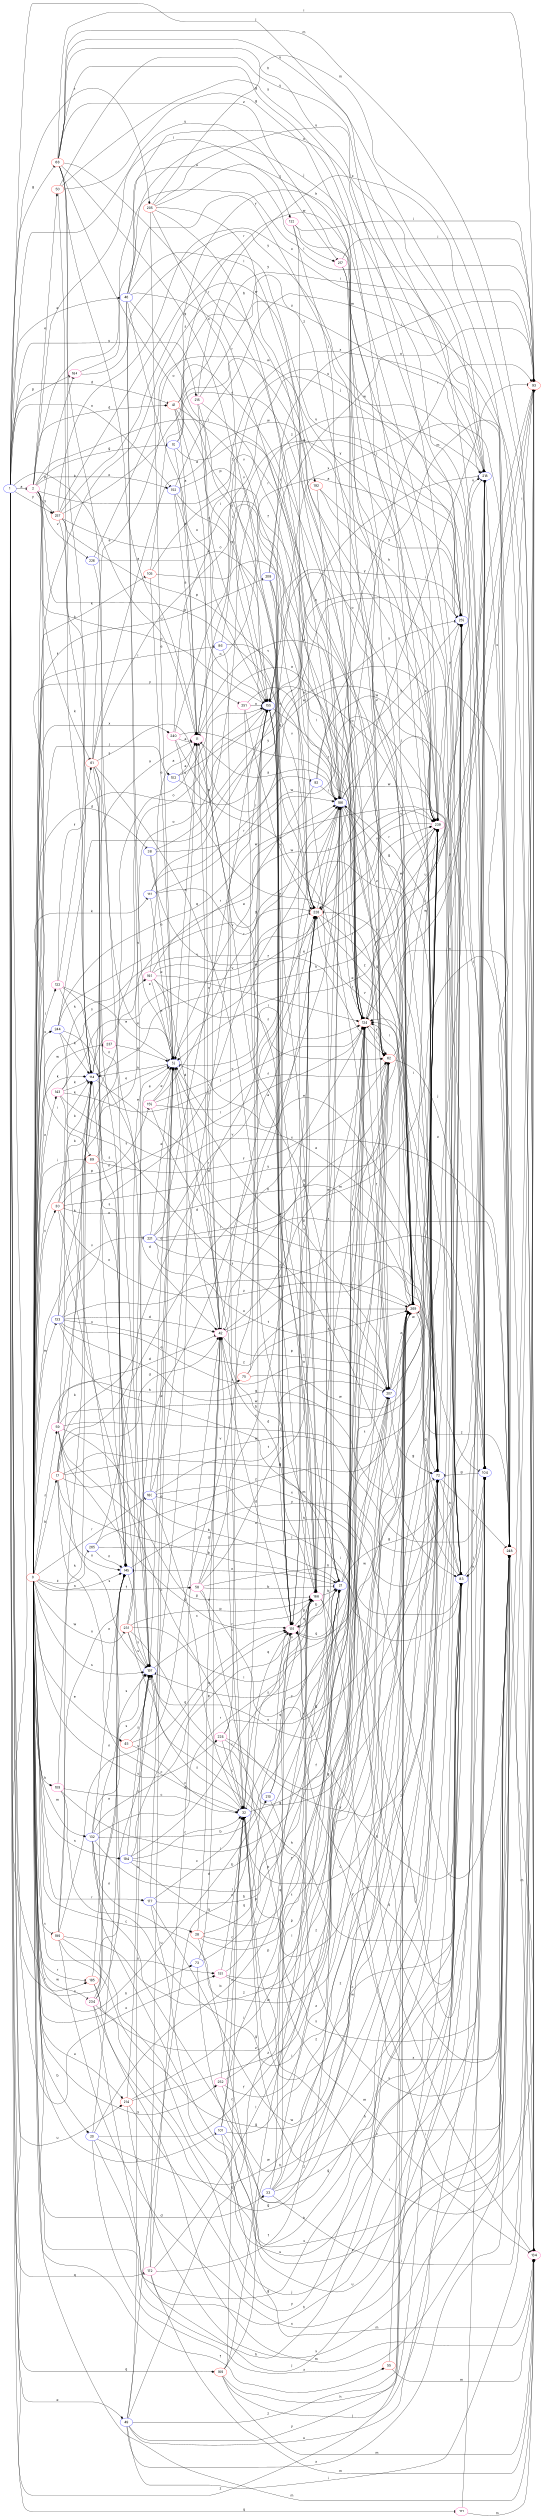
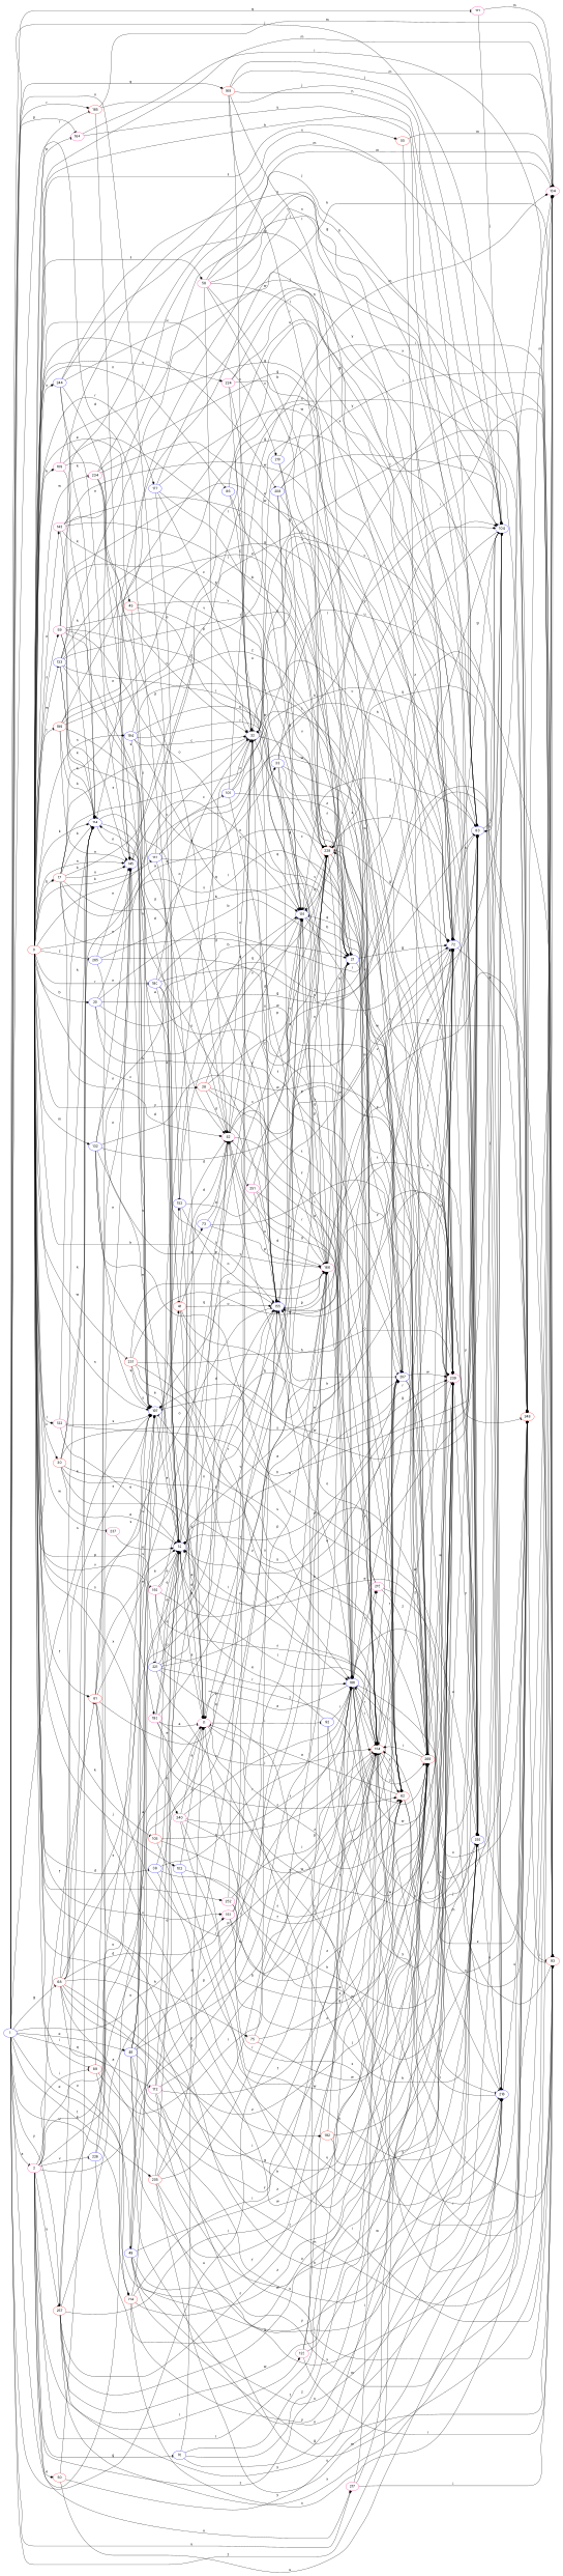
  strict digraph {
    fontname=Inter
    rankdir=LR
    node [color=blue fontname=Inter]
    edge [arrowhead=diamond fontname=Inter]
    0 [color=red]
    17 [color=red]
    20
    28 [color=red]
    30 [color=red]
    33
    38
    45 [color=red]
    55 [color=red]
    58 [color=deeppink]
    59 [color=deeppink]
    61 [color=red]
    73
    75 [color=red]
    83
    86
    89 [color=red]
    101
    102
    105 [color=red]
    109 [color=deeppink]
    112
    114
    122 [color=deeppink]
    132
    133
    134 [color=deeppink]
    143 [color=deeppink]
    145
    151 [color=deeppink]
    159 [color=deeppink]
    164 [color=deeppink]
    177
    180
    185 [color=red]
    192 [color=red]
    193 [color=deeppink]
    194
    197
    199 [color=red]
    208
    210
    214 [color=red]
    221
    224 [color=deeppink]
    231 [color=red]
    234 [color=deeppink]
    237 [color=deeppink]
    240 [color=deeppink]
    244
    251 [color=deeppink]
    252 [color=deeppink]
    265
    124 [color=red]
    42 [color=deeppink]
    21
    32
    186
    218
    239 [color=deeppink]
    248 [color=red]
    62 [color=red]
    72
-   176 [color=deeppink]
+   176
    207
    269 [color=red]
    52
    259
    166 [color=deeppink]
    93 [color=red]
    228 [color=red]
    104
    155
    11 [color=deeppink]
    1
    2 [color=deeppink]
    41 [color=red]
    46
    49
    68 [color=red]
    152
    169 [color=red]
    171 [color=deeppink]
    172 [color=deeppink]
    205 [color=red]
    215 [color=deeppink]
    217 [color=deeppink]
    257 [color=red]
    50 [color=red]
    70
    123 [color=deeppink]
    226
    92
    0 -> 17 [label=b]
    0 -> 20 [label=b]
    0 -> 28 [label=c]
    0 -> 30 [label=c]
    0 -> 33 [label=d]
    0 -> 38 [arrowhead=tee label=d]
    0 -> 45 [label=e]
    0 -> 55 [label=f]
    0 -> 58 [label=f]
    0 -> 59 [label=f]
-   122 -> 61 [label=f]
+   0 -> 61 [label=f]
    0 -> 73 [label=h]
    0 -> 75 [label=h]
    0 -> 83 [arrowhead=tee label=h]
    0 -> 86 [arrowhead=tee label=i]
    0 -> 89 [arrowhead=tee label=i]
    0 -> 101 [arrowhead=tee label=j]
    0 -> 102 [label=j]
    0 -> 105 [arrowhead=tee label=k]
    0 -> 109 [label=k]
    0 -> 112 [arrowhead=tee label=k]
    0 -> 114 [label=k]
    0 -> 122 [label=l]
    0 -> 132 [label=m]
    0 -> 133 [arrowhead=tee label=m]
    0 -> 134 [arrowhead=tee label=m]
    0 -> 143 [label=n]
    0 -> 145 [label=n]
    0 -> 151 [label=o]
    0 -> 159 [arrowhead=tee label=p]
    0 -> 164 [arrowhead=tee label=p]
    0 -> 177 [label=r]
    0 -> 180 [arrowhead=tee label=r]
    0 -> 185 [arrowhead=tee label=r]
    0 -> 192 [label=s]
    0 -> 193 [label=s]
    0 -> 194 [label=s]
    0 -> 197 [label=s]
    0 -> 199 [arrowhead=tee label=t]
    0 -> 208 [arrowhead=tee label=u]
    0 -> 210 [label=u]
    0 -> 214 [label=u]
    0 -> 221 [arrowhead=tee label=v]
    0 -> 224 [label=v]
    0 -> 231 [arrowhead=tee label=w]
    0 -> 234 [arrowhead=tee label=w]
    0 -> 237 [arrowhead=tee label=w]
    0 -> 240 [label=x]
    0 -> 244 [label=x]
    0 -> 251 [arrowhead=tee label=y]
    0 -> 252 [label=y]
    0 -> 265 [arrowhead=tee label=z]
    17 -> 114 [arrowhead=tee label=k]
    17 -> 145 [label=n]
    17 -> 124 [arrowhead=tee label=l]
    17 -> 42 [label=d]
    17 -> 21 [label=b]
    17 -> 32 [arrowhead=tee label=c]
    17 -> 186 [arrowhead=tee label=r]
    17 -> 218 [arrowhead=tee label=u]
    17 -> 239 [label=w]
    17 -> 248 [label=x]
    20 -> 145 [label=n]
    20 -> 21 [label=b]
    20 -> 239 [arrowhead=tee label=w]
    20 -> 248 [label=x]
    20 -> 62 [arrowhead=tee label=f]
    20 -> 72 [label=g]
    28 -> 42 [label=d]
    28 -> 248 [arrowhead=tee label=x]
    28 -> 62 [arrowhead=tee label=f]
    28 -> 176 [arrowhead=tee label=q]
    28 -> 207 [arrowhead=tee label=t]
    30 -> 83 [arrowhead=tee label=h]
    30 -> 114 [label=k]
    30 -> 124 [label=l]
    30 -> 32 [label=c]
    30 -> 269 [arrowhead=tee label=z]
    30 -> 52 [arrowhead=tee label=e]
    30 -> 259 [label=y]
    33 -> 83 [label=h]
    33 -> 239 [label=w]
    33 -> 176 [arrowhead=tee label=q]
    33 -> 269 [label=z]
    33 -> 166 [arrowhead=tee label=p]
    33 -> 93 [arrowhead=tee label=i]
    38 -> 186 [label=r]
    38 -> 218 [arrowhead=tee label=u]
    38 -> 62 [label=f]
    38 -> 52 [label=e]
    45 -> 197 [label=s]
    45 -> 32 [arrowhead=tee label=c]
    45 -> 228 [arrowhead=tee label=v]
    55 -> 134 [arrowhead=tee label=m]
    55 -> 269 [label=z]
    58 -> 83 [arrowhead=tee label=h]
    58 -> 134 [arrowhead=tee label=m]
    58 -> 124 [label=l]
    58 -> 42 [arrowhead=tee label=d]
    58 -> 21 [arrowhead=tee label=b]
    58 -> 72 [label=g]
    58 -> 228 [arrowhead=tee label=v]
    59 -> 114 [label=k]
    59 -> 197 [arrowhead=tee label=s]
    59 -> 42 [arrowhead=tee label=d]
    59 -> 21 [arrowhead=tee label=b]
    59 -> 239 [label=w]
    59 -> 176 [label=q]
    59 -> 166 [arrowhead=tee label=p]
    59 -> 104 [label=j]
    59 -> 155 [arrowhead=tee label=o]
    61 -> 145 [label=n]
    61 -> 197 [label=s]
    61 -> 124 [arrowhead=tee label=l]
    61 -> 218 [label=u]
    61 -> 239 [label=w]
    61 -> 176 [arrowhead=tee label=q]
    61 -> 52 [label=e]
    61 -> 166 [label=p]
    73 -> 42 [arrowhead=tee label=d]
    73 -> 269 [arrowhead=tee label=z]
    73 -> 166 [label=p]
    75 -> 239 [label=w]
    75 -> 269 [label=z]
    75 -> 155 [label=o]
    83 -> 124 [label=l]
    83 -> 32 [arrowhead=tee label=c]
    83 -> 176 [label=q]
    83 -> 52 [label=e]
    83 -> 104 [arrowhead=tee label=j]
    86 -> 32 [label=c]
    86 -> 259 [arrowhead=tee label=y]
    86 -> 228 [label=v]
    89 -> 145 [label=n]
    89 -> 186 [label=r]
    89 -> 62 [arrowhead=tee label=f]
    101 -> 134 [label=m]
    101 -> 32 [label=c]
    101 -> 218 [arrowhead=tee label=u]
    101 -> 269 [arrowhead=tee label=z]
    101 -> 166 [arrowhead=tee label=p]
    102 -> 83 [label=h]
    102 -> 239 [label=w]
    102 -> 11 [label=a]
    105 -> 124 [arrowhead=tee label=l]
    105 -> 62 [arrowhead=tee label=f]
    105 -> 52 [label=e]
    105 -> 93 [label=i]
    109 -> 114 [label=k]
    109 -> 124 [arrowhead=tee label=l]
    109 -> 32 [label=c]
    109 -> 72 [label=g]
    112 -> 83 [arrowhead=tee label=h]
    112 -> 239 [arrowhead=tee label=w]
    112 -> 248 [label=x]
    112 -> 52 [arrowhead=tee label=e]
    112 -> 228 [arrowhead=tee label=v]
    114 -> 145 [label=n]
-   114 -> 269 [arrowhead=tee label=z]
    114 -> 155 [label=o]
    114 -> 11 [arrowhead=tee label=a]
    122 -> 114 [arrowhead=tee label=k]
    122 -> 197 [label=s]
    122 -> 218 [arrowhead=tee label=u]
    122 -> 52 [arrowhead=tee label=e]
-   132 -> 83 [label=h]
    132 -> 145 [arrowhead=tee label=n]
    132 -> 197 [label=s]
    132 -> 124 [arrowhead=tee label=l]
    132 -> 21 [label=b]
    132 -> 186 [label=r]
    132 -> 239 [label=w]
    132 -> 248 [label=x]
    132 -> 166 [arrowhead=tee label=p]
    133 -> 114 [arrowhead=tee label=k]
    133 -> 134 [arrowhead=tee label=m]
    133 -> 42 [label=d]
    133 -> 186 [arrowhead=tee label=r]
    133 -> 72 [arrowhead=tee label=g]
    133 -> 207 [arrowhead=tee label=t]
    133 -> 269 [arrowhead=tee label=z]
    133 -> 104 [arrowhead=tee label=j]
    133 -> 155 [arrowhead=tee label=o]
    143 -> 114 [arrowhead=tee label=k]
    143 -> 124 [label=l]
    143 -> 239 [label=w]
    143 -> 248 [arrowhead=tee label=x]
    143 -> 207 [arrowhead=tee label=t]
    143 -> 228 [arrowhead=tee label=v]
    145 -> 197 [arrowhead=tee label=s]
    145 -> 259 [arrowhead=tee label=y]
    151 -> 32 [label=c]
    151 -> 207 [arrowhead=tee label=t]
    151 -> 269 [arrowhead=tee label=z]
    151 -> 166 [arrowhead=tee label=p]
    159 -> 83 [label=h]
    159 -> 186 [label=r]
    159 -> 62 [label=f]
    159 -> 52 [arrowhead=tee label=e]
    159 -> 228 [label=v]
    164 -> 259 [arrowhead=tee label=y]
    164 -> 93 [arrowhead=tee label=i]
    177 -> 83 [label=h]
    177 -> 21 [label=b]
    177 -> 32 [label=c]
    177 -> 239 [label=w]
    177 -> 52 [arrowhead=tee label=e]
    180 -> 83 [arrowhead=tee label=h]
    180 -> 32 [arrowhead=tee label=c]
    180 -> 207 [arrowhead=tee label=t]
    180 -> 52 [label=e]
    180 -> 93 [arrowhead=tee label=i]
    180 -> 155 [label=o]
    185 -> 134 [label=m]
    185 -> 145 [label=n]
    185 -> 104 [arrowhead=tee label=j]
    192 -> 83 [label=h]
    192 -> 186 [arrowhead=tee label=r]
    192 -> 259 [label=y]
    193 -> 124 [label=l]
    193 -> 42 [arrowhead=tee label=d]
    193 -> 239 [label=w]
    193 -> 62 [label=f]
    193 -> 52 [arrowhead=tee label=e]
    193 -> 228 [label=v]
    193 -> 11 [arrowhead=tee label=a]
    194 -> 197 [arrowhead=tee label=s]
    194 -> 21 [label=b]
    194 -> 32 [label=c]
    194 -> 186 [label=r]
    194 -> 176 [label=q]
    194 -> 207 [arrowhead=tee label=t]
    197 -> 52 [label=e]
    197 -> 166 [arrowhead=tee label=r]
    199 -> 114 [label=k]
    199 -> 145 [arrowhead=tee label=n]
    199 -> 218 [arrowhead=tee label=u]
-   199 -> 248 [label=x]
+   199 -> 248 [arrowhead=tee label=x]
    199 -> 72 [label=g]
    199 -> 176 [label=q]
    199 -> 269 [label=z]
    208 -> 124 [label=l]
    208 -> 176 [label=q]
    208 -> 93 [label=i]
    208 -> 228 [arrowhead=tee label=v]
    208 -> 104 [arrowhead=tee label=j]
    210 -> 248 [arrowhead=tee label=x]
    210 -> 176 [arrowhead=tee label=q]
    210 -> 228 [arrowhead=tee label=v]
    214 -> 197 [label=s]
    214 -> 124 [arrowhead=tee label=l]
    214 -> 248 [label=x]
    214 -> 269 [arrowhead=tee label=z]
    214 -> 259 [arrowhead=tee label=y]
    221 -> 134 [arrowhead=tee label=m]
    221 -> 248 [arrowhead=tee label=x]
    221 -> 207 [arrowhead=tee label=t]
    221 -> 269 [label=z]
    221 -> 52 [arrowhead=tee label=e]
    221 -> 228 [arrowhead=tee label=v]
    221 -> 155 [arrowhead=tee label=o]
    224 -> 32 [label=c]
    224 -> 62 [label=f]
    224 -> 72 [arrowhead=tee label=g]
    224 -> 259 [arrowhead=tee label=y]
    224 -> 155 [label=o]
    231 -> 83 [label=h]
    231 -> 197 [arrowhead=tee label=s]
    231 -> 124 [label=l]
    231 -> 186 [label=r]
    231 -> 72 [label=g]
    231 -> 52 [label=e]
    231 -> 166 [label=p]
    234 -> 145 [label=n]
    234 -> 197 [label=s]
    234 -> 72 [arrowhead=tee label=g]
    234 -> 269 [arrowhead=tee label=z]
    234 -> 104 [label=j]
    234 -> 11 [label=a]
    237 -> 52 [label=e]
    240 -> 186 [arrowhead=tee label=r]
    240 -> 218 [arrowhead=tee label=u]
    240 -> 248 [label=x]
    240 -> 62 [label=f]
    240 -> 207 [arrowhead=tee label=t]
    240 -> 11 [arrowhead=tee label=a]
    244 -> 114 [label=k]
    244 -> 145 [label=n]
    244 -> 42 [label=d]
    244 -> 239 [label=w]
    244 -> 72 [label=g]
    244 -> 259 [arrowhead=tee label=y]
    251 -> 186 [arrowhead=tee label=r]
    251 -> 166 [arrowhead=tee label=p]
    251 -> 228 [arrowhead=tee label=v]
    251 -> 155 [arrowhead=tee label=o]
    252 -> 124 [arrowhead=tee label=l]
    252 -> 32 [label=c]
    252 -> 72 [label=g]
    252 -> 269 [label=z]
    265 -> 145 [label=n]
    265 -> 269 [label=z]
    265 -> 52 [label=e]
    265 -> 104 [label=j]
    124 -> 186 [label=r]
    124 -> 218 [arrowhead=tee label=u]
    124 -> 239 [arrowhead=tee label=w]
    124 -> 62 [label=f]
    124 -> 207 [label=t]
    42 -> 32 [arrowhead=tee label=c]
    42 -> 186 [label=r]
    42 -> 239 [arrowhead=tee label=w]
    42 -> 207 [label=t]
    42 -> 104 [arrowhead=tee label=j]
    21 -> 145 [arrowhead=tee label=n]
    21 -> 32 [arrowhead=tee label=c]
    21 -> 72 [label=g]
    21 -> 176 [arrowhead=tee label=q]
    21 -> 207 [arrowhead=tee label=t]
    21 -> 155 [arrowhead=tee label=o]
    21 -> 11 [label=a]
    32 -> 197 [label=s]
    32 -> 62 [arrowhead=tee label=f]
    32 -> 176 [label=q]
    32 -> 259 [label=y]
    32 -> 93 [arrowhead=tee label=i]
    32 -> 155 [label=o]
    186 -> 134 [arrowhead=tee label=m]
    186 -> 124 [arrowhead=tee label=l]
    186 -> 239 [arrowhead=tee label=w]
    186 -> 248 [arrowhead=tee label=x]
    186 -> 72 [arrowhead=tee label=g]
    186 -> 269 [label=z]
    186 -> 259 [arrowhead=tee label=y]
    186 -> 93 [label=i]
    186 -> 11 [arrowhead=tee label=a]
    218 -> 124 [arrowhead=tee label=l]
    218 -> 248 [arrowhead=tee label=x]
    218 -> 176 [arrowhead=tee label=q]
    239 -> 52 [label=e]
    239 -> 259 [arrowhead=tee label=y]
    239 -> 228 [arrowhead=tee label=v]
    239 -> 155 [label=o]
    248 -> 134 [label=m]
    248 -> 32 [arrowhead=tee label=c]
    248 -> 269 [arrowhead=tee label=z]
    248 -> 93 [arrowhead=tee label=i]
    62 -> 197 [arrowhead=tee label=s]
    62 -> 124 [arrowhead=tee label=l]
    62 -> 42 [arrowhead=tee label=d]
    62 -> 248 [arrowhead=tee label=x]
    62 -> 104 [arrowhead=tee label=j]
    62 -> 11 [arrowhead=tee label=a]
    72 -> 83 [arrowhead=tee label=h]
    72 -> 124 [label=l]
    72 -> 32 [arrowhead=tee label=c]
    72 -> 186 [label=r]
    72 -> 248 [arrowhead=tee label=x]
    72 -> 52 [arrowhead=tee label=e]
    72 -> 259 [label=y]
    72 -> 228 [arrowhead=tee label=v]
    72 -> 155 [arrowhead=tee label=o]
    176 -> 42 [arrowhead=tee label=d]
    176 -> 21 [label=b]
    176 -> 239 [arrowhead=tee label=w]
    176 -> 166 [arrowhead=tee label=p]
    176 -> 228 [arrowhead=tee label=v]
    207 -> 197 [arrowhead=tee label=s]
    207 -> 218 [label=u]
    207 -> 239 [label=w]
    207 -> 72 [label=g]
    207 -> 269 [arrowhead=tee label=z]
    207 -> 52 [label=e]
    269 -> 124 [label=l]
    269 -> 186 [arrowhead=tee label=r]
    269 -> 239 [label=w]
    269 -> 72 [arrowhead=tee label=g]
    269 -> 228 [label=v]
    52 -> 114 [label=k]
    52 -> 124 [label=l]
    52 -> 42 [arrowhead=tee label=d]
    52 -> 21 [label=b]
    52 -> 11 [label=a]
    259 -> 218 [label=u]
    259 -> 104 [label=j]
    259 -> 11 [arrowhead=tee label=a]
    166 -> 42 [label=d]
    166 -> 21 [label=b]
    166 -> 248 [arrowhead=tee label=x]
    166 -> 62 [arrowhead=tee label=f]
    166 -> 176 [label=q]
    166 -> 93 [label=i]
    93 -> 114 [arrowhead=tee label=k]
    93 -> 124 [arrowhead=tee label=l]
    93 -> 52 [label=e]
    93 -> 155 [label=o]
    228 -> 186 [label=r]
    228 -> 72 [label=g]
    228 -> 176 [label=q]
    228 -> 269 [label=z]
    228 -> 93 [arrowhead=tee label=i]
    228 -> 104 [label=j]
    104 -> 83 [label=h]
    104 -> 197 [label=s]
    104 -> 72 [arrowhead=tee label=g]
    104 -> 228 [label=v]
    155 -> 176 [arrowhead=tee label=q]
    155 -> 207 [arrowhead=tee label=t]
    155 -> 259 [arrowhead=tee label=y]
    155 -> 166 [arrowhead=tee label=p]
    11 -> 42 [arrowhead=tee label=d]
    11 -> 269 [label=z]
    11 -> 104 [label=j]
    11 -> 92 [arrowhead=tee label=i]
    1 -> 151 [label=o]
    1 -> 164 [arrowhead=tee label=p]
    1 -> 185 [label=r]
    1 -> 197 [label=s]
    1 -> 214 [label=u]
    1 -> 269 [arrowhead=tee label=z]
    1 -> 104 [arrowhead=tee label=j]
    1 -> 11 [arrowhead=tee label=a]
    1 -> 2 [arrowhead=tee label=a]
    1 -> 41 [arrowhead=tee label=d]
    1 -> 46 [label=e]
    1 -> 49 [label=e]
    1 -> 68 [arrowhead=tee label=g]
    1 -> 152 [arrowhead=tee label=o]
    1 -> 169 [label=q]
    1 -> 171 [arrowhead=tee label=q]
    1 -> 172 [arrowhead=tee label=q]
    1 -> 205 [label=t]
    1 -> 215 [label=u]
    1 -> 217 [arrowhead=tee label=u]
    1 -> 257 [label=y]
    2 -> 61 [arrowhead=tee label=f]
    2 -> 89 [arrowhead=tee label=i]
    2 -> 124 [arrowhead=tee label=l]
    2 -> 269 [label=z]
    2 -> 166 [label=p]
    2 -> 155 [arrowhead=tee label=o]
    2 -> 41 [label=d]
    2 -> 152 [label=o]
    2 -> 217 [label=u]
    2 -> 257 [arrowhead=tee label=y]
    2 -> 50 [label=e]
    2 -> 70 [arrowhead=tee label=g]
    2 -> 123 [label=l]
    2 -> 226 [arrowhead=tee label=v]
    41 -> 83 [label=h]
    41 -> 42 [arrowhead=tee label=d]
    41 -> 239 [label=w]
    41 -> 228 [arrowhead=tee label=v]
    41 -> 155 [label=o]
    41 -> 11 [label=a]
    46 -> 197 [label=s]
    46 -> 124 [label=l]
    46 -> 186 [label=r]
    46 -> 218 [arrowhead=tee label=u]
    46 -> 62 [arrowhead=tee label=f]
    46 -> 52 [arrowhead=tee label=e]
    46 -> 166 [label=p]
    46 -> 104 [arrowhead=tee label=j]
    46 -> 155 [label=o]
    49 -> 197 [arrowhead=tee label=s]
    49 -> 21 [arrowhead=tee label=b]
    49 -> 218 [arrowhead=tee label=u]
    49 -> 248 [label=x]
    49 -> 176 [label=q]
    49 -> 269 [label=z]
    49 -> 259 [arrowhead=tee label=y]
    49 -> 93 [arrowhead=tee label=i]
    68 -> 83 [arrowhead=tee label=h]
    68 -> 114 [label=k]
    68 -> 134 [arrowhead=tee label=m]
    68 -> 197 [label=s]
    68 -> 186 [arrowhead=tee label=r]
    68 -> 218 [arrowhead=tee label=u]
    68 -> 72 [label=g]
    68 -> 176 [label=q]
    68 -> 269 [arrowhead=tee label=z]
    68 -> 93 [arrowhead=tee label=i]
    68 -> 155 [arrowhead=tee label=o]
    68 -> 11 [label=a]
    152 -> 134 [label=m]
    152 -> 176 [label=q]
    152 -> 228 [arrowhead=tee label=v]
    152 -> 155 [arrowhead=tee label=o]
    152 -> 11 [label=a]
    169 -> 83 [label=h]
    169 -> 134 [arrowhead=tee label=m]
    169 -> 124 [label=l]
    169 -> 32 [label=c]
    169 -> 186 [label=r]
    169 -> 104 [label=j]
    171 -> 134 [arrowhead=tee label=m]
    171 -> 104 [label=j]
    172 -> 83 [arrowhead=tee label=h]
    172 -> 134 [label=m]
    172 -> 124 [arrowhead=tee label=l]
    172 -> 42 [label=d]
    172 -> 207 [arrowhead=tee label=t]
    172 -> 52 [label=e]
    205 -> 134 [arrowhead=tee label=m]
    205 -> 21 [arrowhead=tee label=b]
    205 -> 186 [arrowhead=tee label=r]
    205 -> 218 [label=u]
    205 -> 269 [label=z]
    205 -> 52 [label=e]
    205 -> 155 [arrowhead=tee label=o]
    215 -> 42 [arrowhead=tee label=d]
-   215 -> 186 [label=r]
+   186 -> 215 [label=r]
    215 -> 248 [arrowhead=tee label=x]
    215 -> 269 [arrowhead=tee label=z]
    215 -> 155 [label=o]
    217 -> 124 [arrowhead=tee label=l]
    217 -> 269 [arrowhead=tee label=z]
    217 -> 93 [arrowhead=tee label=i]
    257 -> 114 [arrowhead=tee label=k]
    257 -> 197 [arrowhead=tee label=s]
    257 -> 124 [arrowhead=tee label=l]
    257 -> 239 [arrowhead=tee label=w]
    257 -> 248 [arrowhead=tee label=x]
    257 -> 62 [label=f]
    257 -> 259 [label=y]
    257 -> 166 [arrowhead=tee label=p]
    50 -> 114 [label=k]
    50 -> 218 [label=u]
-   50 -> 72 [arrowhead=tee label=g]
+   257 -> 72 [arrowhead=tee label=g]
    50 -> 259 [arrowhead=tee label=y]
    70 -> 72 [arrowhead=tee label=g]
    70 -> 207 [label=t]
    70 -> 269 [arrowhead=tee label=z]
    70 -> 11 [label=a]
    123 -> 124 [arrowhead=tee label=l]
    123 -> 239 [label=w]
    123 -> 166 [arrowhead=tee label=p]
    123 -> 93 [arrowhead=tee label=i]
    226 -> 145 [arrowhead=tee label=n]
    226 -> 239 [label=w]
    226 -> 228 [label=v]
    92 -> 186 [arrowhead=tee label=r]
    92 -> 239 [label=w]
    92 -> 52 [label=e]
    92 -> 259 [arrowhead=tee label=y]
  }
